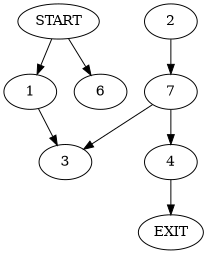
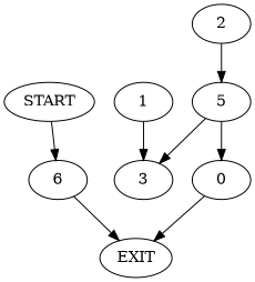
  digraph {
    n1 [label=START]
    1
    6
    3
    n5 [label=EXIT]
    2
-   5 [label=7]
-   4
-   n1 -> 1
+   5
+   4 [label=0]
    n1 -> 6
    1 -> 3
+   6 -> n5
    2 -> 5
    5 -> 3
    5 -> 4
    4 -> n5
  }
